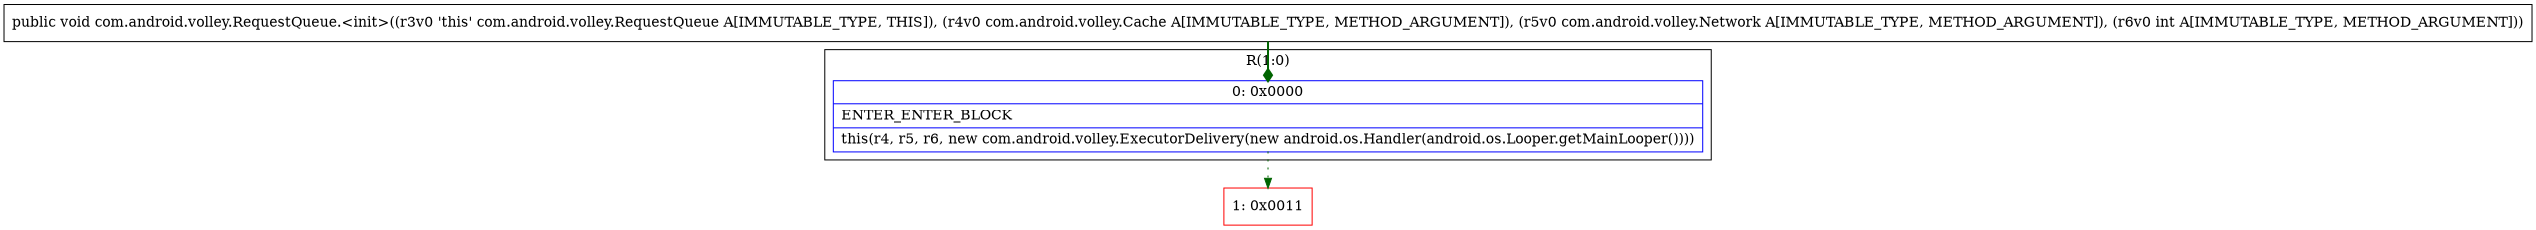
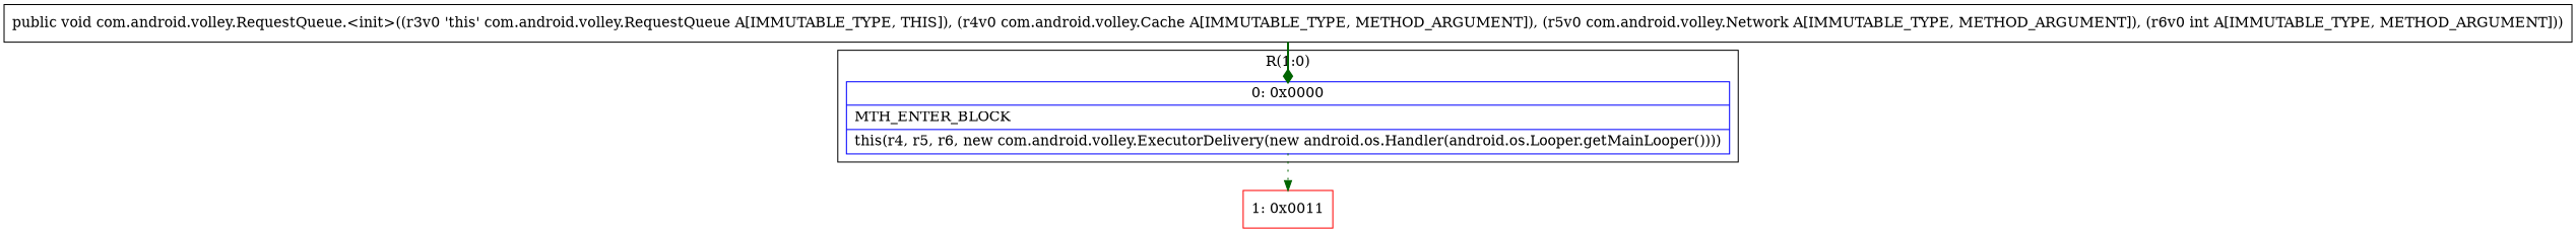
  digraph {
    node [shape=record]
    edge [color=darkgreen]
-   n1 [color=blue label="{0\:\ 0x0000|ENTER_ENTER_BLOCK\l|this(r4, r5, r6, new com.android.volley.ExecutorDelivery(new android.os.Handler(android.os.Looper.getMainLooper())))\l}"]
+   n1 [color=blue label="{0\:\ 0x0000|MTH_ENTER_BLOCK\l|this(r4, r5, r6, new com.android.volley.ExecutorDelivery(new android.os.Handler(android.os.Looper.getMainLooper())))\l}"]
    n2 [color=red label="{1\:\ 0x0011}"]
    n3 [label="{public void com.android.volley.RequestQueue.\<init\>((r3v0 'this' com.android.volley.RequestQueue A[IMMUTABLE_TYPE, THIS]), (r4v0 com.android.volley.Cache A[IMMUTABLE_TYPE, METHOD_ARGUMENT]), (r5v0 com.android.volley.Network A[IMMUTABLE_TYPE, METHOD_ARGUMENT]), (r6v0 int A[IMMUTABLE_TYPE, METHOD_ARGUMENT])) }"]
    subgraph cluster_1 {
      label="R(1:0)"
      n1
    }
    n1 -> n2 [style=dotted arrowhead=normal]
    n3 -> n1 [style=bold arrowhead=diamond]
  }
